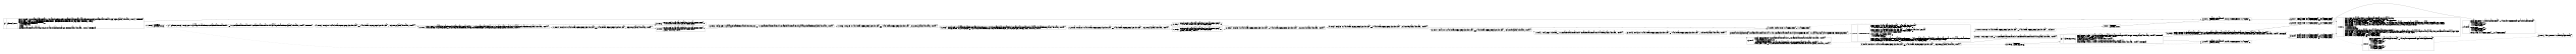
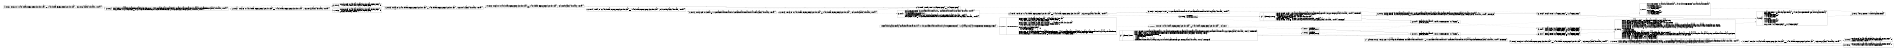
  digraph {
    rankdir=LR
    node [shape=record]
    edge [arrowhead=diamond style=dashed]
    n1 [label="{0\:\ 0x0000|MTH_ENTER_BLOCK\l|0x0000: CONST  (r9 I:?[int, float, short, byte, char]) = (2 ?[int, float, short, byte, char]) \l0x0001: CONST  (r1 I:?[int, float, boolean, short, byte, char, OBJECT, ARRAY]) = \l  (0 ?[int, float, boolean, short, byte, char, OBJECT, ARRAY])\l \l0x0002: CONST  (r3 I:?[boolean, int, float, short, byte, char]) = (1 ?[boolean, int, float, short, byte, char]) \l0x0003: CONST  (r4 I:?[int, float, boolean, short, byte, char, OBJECT, ARRAY]) = \l  (0 ?[int, float, boolean, short, byte, char, OBJECT, ARRAY])\l \l0x0004: AGET  (r6 I:?[OBJECT, ARRAY]) = \l  (r12 I:?[OBJECT, ARRAY][])\l  (r4 I:?[int, short, byte, char])\l \l0x0006: IGET  (r0 I:java.lang.ref.WeakReference\<android.content.Context\>) = (r11 I:com.facebook.ads.internal.view.b.d) com.facebook.ads.internal.view.b.d.c java.lang.ref.WeakReference \l0x0008: INVOKE  (r0 I:java.lang.Object) = (r0 I:java.lang.ref.WeakReference) java.lang.ref.WeakReference.get():java.lang.Object type: VIRTUAL \l0x000c: CHECK_CAST  (r0 I:android.content.Context) = (android.content.Context) (r0 I:?[OBJECT, ARRAY]) \l}"]
    n2 [label="{1\:\ 0x000e|0x000e: IF  (r0 I:?[int, boolean, OBJECT, ARRAY, byte, short, char]) != (0 ?[int, boolean, OBJECT, ARRAY, byte, short, char])  \-\> B:4:0x0017 \l}"]
    n3 [label="{2\:\ 0x0010|0x0010: NEW_ARRAY  (r0 I:android.graphics.Bitmap[]) = (r9 I:int A[IMMUTABLE_TYPE]) type: android.graphics.Bitmap[] \l0x0012: APUT  \l  (r0 I:?[OBJECT, ARRAY][])\l  (r4 I:?[int, short, byte, char])\l  (r1 I:?[OBJECT, ARRAY])\l \l0x0014: APUT  \l  (r0 I:?[OBJECT, ARRAY][])\l  (r3 I:?[int, short, byte, char])\l  (r1 I:?[OBJECT, ARRAY])\l \l}"]
    n4 [label="{4\:\ 0x0017|SYNTHETIC\lSplitter:B:4:0x0017\l}"]
    n5 [label="{3\:\ 0x0016|0x0016: RETURN  (r0 I:android.graphics.Bitmap[]) \l}"]
    n6 [label="{35\:\ 0x0073|ExcHandler: Throwable null\lSplitter:B:4:0x0017\l|0x0073: MOVE_EXCEPTION  (r0 I:?[OBJECT]) =  \l}"]
    n7 [label="{5\:\ ?|Splitter:B:4:0x0017\l|0x0017: INVOKE  (r0 I:com.facebook.ads.internal.d.c) = (r0 I:android.content.Context) com.facebook.ads.internal.d.c.a(android.content.Context):com.facebook.ads.internal.d.c type: STATIC A[Catch:\{ Throwable \-\> 0x0073 \}, TRY_ENTER]\l0x001b: IGET  (r2 I:int) = (r11 I:com.facebook.ads.internal.view.b.d) com.facebook.ads.internal.view.b.d.i int A[Catch:\{ Throwable \-\> 0x0073 \}]\l0x001d: IGET  (r5 I:int) = (r11 I:com.facebook.ads.internal.view.b.d) com.facebook.ads.internal.view.b.d.j int A[Catch:\{ Throwable \-\> 0x0073 \}]\l0x001f: INVOKE  (r2 I:android.graphics.Bitmap) = \l  (r0 I:com.facebook.ads.internal.d.c)\l  (r6 I:java.lang.String)\l  (r2 I:int)\l  (r5 I:int)\l com.facebook.ads.internal.d.c.a(java.lang.String, int, int):android.graphics.Bitmap type: VIRTUAL A[Catch:\{ Throwable \-\> 0x0073 \}, TRY_LEAVE]\l}"]
    n8 [label="{7\:\ 0x0023|SYNTHETIC\lSplitter:B:7:0x0023\l}"]
    n9 [label="{36\:\ 0x0074|0x0074: MOVE  (r2 I:?[OBJECT, ARRAY]) = (r0 I:?[OBJECT, ARRAY]) \l0x0075: MOVE  (r0 I:?[OBJECT, ARRAY]) = (r1 I:?[OBJECT, ARRAY]) \l}"]
    n10 [label="{8\:\ ?|Splitter:B:7:0x0023\l|0x0023: IGET  (r0 I:java.lang.ref.WeakReference\<com.facebook.ads.internal.view.b.b\>) = (r11 I:com.facebook.ads.internal.view.b.d) com.facebook.ads.internal.view.b.d.f java.lang.ref.WeakReference A[Catch:\{ Throwable \-\> 0x0099 \}, TRY_ENTER]\l}"]
    n11 [label="{38\:\ 0x0099|ExcHandler: Throwable null\lSplitter:B:7:0x0023\l|0x0099: MOVE_EXCEPTION  (r0 I:?[OBJECT]) =  \l}"]
    n12 [label="{9\:\ 0x0025|0x0025: IF  (r0 I:?[int, boolean, OBJECT, ARRAY, byte, short, char]) == (0 ?[int, boolean, OBJECT, ARRAY, byte, short, char])  \-\> B:30:0x0062 A[Catch:\{ Throwable \-\> 0x0099 \}]\l}"]
    n13 [label="{39\:\ 0x009a|0x009a: MOVE  (r10 I:?[OBJECT, ARRAY]) = (r0 I:?[OBJECT, ARRAY]) \l0x009b: MOVE  (r0 I:?[OBJECT, ARRAY]) = (r2 I:?[OBJECT, ARRAY]) \l0x009c: MOVE  (r2 I:?[OBJECT, ARRAY]) = (r10 I:?[OBJECT, ARRAY]) \l}"]
    n14 [label="{10\:\ 0x0027|0x0027: IGET  (r0 I:java.lang.ref.WeakReference\<com.facebook.ads.internal.view.b.b\>) = (r11 I:com.facebook.ads.internal.view.b.d) com.facebook.ads.internal.view.b.d.f java.lang.ref.WeakReference A[Catch:\{ Throwable \-\> 0x0099 \}]\l0x0029: INVOKE  (r0 I:java.lang.Object) = (r0 I:java.lang.ref.WeakReference) java.lang.ref.WeakReference.get():java.lang.Object type: VIRTUAL A[Catch:\{ Throwable \-\> 0x0099 \}]\l}"]
    n15 [label="{30\:\ 0x0062|0x0062: MOVE  (r5 I:?[int, float, boolean, short, byte, char, OBJECT, ARRAY]) = \l  (r4 I:?[int, float, boolean, short, byte, char, OBJECT, ARRAY])\l \l}"]
    n16 [label="{11\:\ 0x002d|0x002d: IF  (r0 I:?[int, boolean, OBJECT, ARRAY, byte, short, char]) == (0 ?[int, boolean, OBJECT, ARRAY, byte, short, char])  \-\> B:30:0x0062 A[Catch:\{ Throwable \-\> 0x0099 \}]\l}"]
-   n17 [label="{13\:\ 0x0030|0x0030: IGET  (r0 I:java.lang.ref.WeakReference\<android.view.ViewGroup\>) = (r11 I:com.facebook.ads.internal.view.b.d) com.facebook.ads.internal.view.b.d.g java.lang.ref.WeakReference A[Catch:\{ Throwable \-\> 0x0099 \}]\l}"]
    n18 [label="{12\:\ 0x002f|0x002f: MOVE  (r5 I:?[int, float, boolean, short, byte, char, OBJECT, ARRAY]) = \l  (r3 I:?[int, float, boolean, short, byte, char, OBJECT, ARRAY])\l A[Catch:\{ Throwable \-\> 0x0099 \}]\l}"]
    n19 [label="{14\:\ 0x0032|0x0032: IF  (r0 I:?[int, boolean, OBJECT, ARRAY, byte, short, char]) == (0 ?[int, boolean, OBJECT, ARRAY, byte, short, char])  \-\> B:31:0x0064 A[Catch:\{ Throwable \-\> 0x0099 \}]\l}"]
    n20 [label="{15\:\ 0x0034|0x0034: IGET  (r0 I:java.lang.ref.WeakReference\<android.view.ViewGroup\>) = (r11 I:com.facebook.ads.internal.view.b.d) com.facebook.ads.internal.view.b.d.g java.lang.ref.WeakReference A[Catch:\{ Throwable \-\> 0x0099 \}]\l0x0036: INVOKE  (r0 I:java.lang.Object) = (r0 I:java.lang.ref.WeakReference) java.lang.ref.WeakReference.get():java.lang.Object type: VIRTUAL A[Catch:\{ Throwable \-\> 0x0099 \}]\l}"]
    n21 [label="{31\:\ 0x0064|0x0064: MOVE  (r0 I:?[int, float, boolean, short, byte, char, OBJECT, ARRAY]) = \l  (r4 I:?[int, float, boolean, short, byte, char, OBJECT, ARRAY])\l \l}"]
    n22 [label="{16\:\ 0x003a|0x003a: IF  (r0 I:?[int, boolean, OBJECT, ARRAY, byte, short, char]) == (0 ?[int, boolean, OBJECT, ARRAY, byte, short, char])  \-\> B:31:0x0064 A[Catch:\{ Throwable \-\> 0x0099 \}]\l}"]
    n23 [label="{18\:\ 0x003d|0x003d: IF  (r5 I:?[int, boolean, OBJECT, ARRAY, byte, short, char]) != (0 ?[int, boolean, OBJECT, ARRAY, byte, short, char])  \-\> B:20:0x0041 A[Catch:\{ Throwable \-\> 0x0099 \}]\l}"]
    n24 [label="{17\:\ 0x003c|0x003c: MOVE  (r0 I:?[int, float, boolean, short, byte, char, OBJECT, ARRAY]) = \l  (r3 I:?[int, float, boolean, short, byte, char, OBJECT, ARRAY])\l A[Catch:\{ Throwable \-\> 0x0099 \}]\l}"]
    n25 [label="{19\:\ 0x003f|0x003f: IF  (r0 I:?[int, boolean, OBJECT, ARRAY, byte, short, char]) == (0 ?[int, boolean, OBJECT, ARRAY, byte, short, char])  \-\> B:40:0x009e A[Catch:\{ Throwable \-\> 0x0099 \}]\l}"]
    n26 [label="{20\:\ 0x0041|0x0041: IF  (r2 I:?[int, boolean, OBJECT, ARRAY, byte, short, char]) == (0 ?[int, boolean, OBJECT, ARRAY, byte, short, char])  \-\> B:40:0x009e A[Catch:\{ Throwable \-\> 0x0099 \}]\l}"]
    n27 [label="{40\:\ 0x009e|0x009e: MOVE  (r0 I:?[OBJECT, ARRAY]) = (r1 I:?[OBJECT, ARRAY]) \l}"]
    n28 [label="{21\:\ 0x0043|0x0043: IGET  (r0 I:boolean) = (r11 I:com.facebook.ads.internal.view.b.d) com.facebook.ads.internal.view.b.d.a boolean A[Catch:\{ Throwable \-\> 0x0099 \}]\l}"]
    n29 [label="{28\:\ 0x0059|0x0059: MOVE  (r1 I:?[OBJECT, ARRAY]) = (r2 I:?[OBJECT, ARRAY]) \l}"]
    n30 [label="{22\:\ 0x0045|0x0045: IF  (r0 I:?[int, boolean, OBJECT, ARRAY, byte, short, char]) != (0 ?[int, boolean, OBJECT, ARRAY, byte, short, char])  \-\> B:40:0x009e A[Catch:\{ Throwable \-\> 0x0099 \}]\l}"]
    n31 [label="{23\:\ 0x0047|0x0047: NEW_INSTANCE  (r5 I:com.facebook.ads.internal.q.b.e) =  com.facebook.ads.internal.q.b.e A[Catch:\{ Throwable \-\> 0x0099 \}]\l0x0049: INVOKE  \l  (r5 I:com.facebook.ads.internal.q.b.e)\l  (r2 I:android.graphics.Bitmap)\l com.facebook.ads.internal.q.b.e.\<init\>(android.graphics.Bitmap):void type: DIRECT A[Catch:\{ Throwable \-\> 0x0099 \}]\l0x004c: IGET  (r0 I:int) = (r11 I:com.facebook.ads.internal.view.b.d) com.facebook.ads.internal.view.b.d.d int A[Catch:\{ Throwable \-\> 0x0099 \}]\l}"]
    n32 [label="{24\:\ 0x004e|0x004e: IF  (r0 I:?[int, boolean, OBJECT, ARRAY, byte, short, char]) == (0 ?[int, boolean, OBJECT, ARRAY, byte, short, char])  \-\> B:32:0x0066 A[Catch:\{ Throwable \-\> 0x0099 \}]\l}"]
    n33 [label="{25\:\ 0x0050|0x0050: IGET  (r0 I:int) = (r11 I:com.facebook.ads.internal.view.b.d) com.facebook.ads.internal.view.b.d.d int A[Catch:\{ Throwable \-\> 0x0099 \}]\l}"]
    n34 [label="{32\:\ 0x0066|SYNTHETIC\lSplitter:B:32:0x0066\l}"]
    n35 [label="{26\:\ 0x0052|0x0052: INVOKE  (r5 I:com.facebook.ads.internal.q.b.e), (r0 I:int) com.facebook.ads.internal.q.b.e.a(int):android.graphics.Bitmap type: VIRTUAL A[Catch:\{ Throwable \-\> 0x0099 \}]\l0x0055: INVOKE  (r0 I:android.graphics.Bitmap) = (r5 I:com.facebook.ads.internal.q.b.e) com.facebook.ads.internal.q.b.e.a():android.graphics.Bitmap type: VIRTUAL A[Catch:\{ Throwable \-\> 0x0099 \}, TRY_LEAVE]\l}"]
    n36 [label="{33\:\ ?|Splitter:B:32:0x0066\l|0x0066: INVOKE  (r0 I:int) = (r2 I:android.graphics.Bitmap) android.graphics.Bitmap.getWidth():int type: VIRTUAL A[Catch:\{ Throwable \-\> 0x0099 \}, TRY_ENTER]\l0x006a: CAST  (r0 I:float) = (float) (r0 I:int) A[Catch:\{ Throwable \-\> 0x0099 \}]\l0x006b: CONST  (r7 I:?[int, float, short, byte, char]) = \l  (1109393408(0x42200000, float:40.0) ?[int, float, short, byte, char])\l A[Catch:\{ Throwable \-\> 0x0099 \}]\l0x006d: ARITH  (r0 I:float) = (r0 I:float) \/ (r7 I:float) A[Catch:\{ Throwable \-\> 0x0099 \}]\l0x006e: INVOKE  (r0 I:int) = (r0 I:float) java.lang.Math.round(float):int type: STATIC A[Catch:\{ Throwable \-\> 0x0099 \}, TRY_LEAVE]\l}"]
    n37 [label="{29\:\ 0x005a|0x005a: NEW_ARRAY  (r2 I:android.graphics.Bitmap[]) = (r9 I:int A[IMMUTABLE_TYPE]) type: android.graphics.Bitmap[] \l0x005c: APUT  \l  (r2 I:?[OBJECT, ARRAY][])\l  (r4 I:?[int, short, byte, char])\l  (r1 I:?[OBJECT, ARRAY])\l \l0x005e: APUT  \l  (r2 I:?[OBJECT, ARRAY][])\l  (r3 I:?[int, short, byte, char])\l  (r0 I:?[OBJECT, ARRAY])\l \l0x0060: MOVE  (r0 I:?[OBJECT, ARRAY]) = (r2 I:?[OBJECT, ARRAY]) \l}"]
    n38 [label="{37\:\ 0x0076|0x0076: SGET  (r5 I:java.lang.String) =  com.facebook.ads.internal.view.b.d.b java.lang.String \l0x0078: NEW_INSTANCE  (r7 I:java.lang.StringBuilder) =  java.lang.StringBuilder \l0x007a: INVOKE  (r7 I:java.lang.StringBuilder) java.lang.StringBuilder.\<init\>():void type: DIRECT \l0x007d: CONST_STR  (r8 I:java.lang.String) =  \"Error downloading image: \" \l0x007f: INVOKE  (r7 I:java.lang.StringBuilder) = (r7 I:java.lang.StringBuilder), (r8 I:java.lang.String) java.lang.StringBuilder.append(java.lang.String):java.lang.StringBuilder type: VIRTUAL \l0x0083: INVOKE  (r6 I:java.lang.StringBuilder) = (r7 I:java.lang.StringBuilder), (r6 I:java.lang.String) java.lang.StringBuilder.append(java.lang.String):java.lang.StringBuilder type: VIRTUAL \l0x0087: INVOKE  (r6 I:java.lang.String) = (r6 I:java.lang.StringBuilder) java.lang.StringBuilder.toString():java.lang.String type: VIRTUAL \l0x008b: INVOKE  \l  (r5 I:java.lang.String)\l  (r6 I:java.lang.String)\l  (r2 I:java.lang.Throwable)\l android.util.Log.e(java.lang.String, java.lang.String, java.lang.Throwable):int type: STATIC \l0x008e: INVOKE  (r2 I:com.facebook.ads.internal.j.a) = (r2 I:java.lang.Throwable), (r1 I:java.lang.String) com.facebook.ads.internal.j.a.a(java.lang.Throwable, java.lang.String):com.facebook.ads.internal.j.a type: STATIC \l0x0092: INVOKE  (r2 I:com.facebook.ads.internal.j.a) com.facebook.ads.internal.j.b.a(com.facebook.ads.internal.j.a):void type: STATIC \l0x0095: MOVE  (r10 I:?[OBJECT, ARRAY]) = (r1 I:?[OBJECT, ARRAY]) \l0x0096: MOVE  (r1 I:?[OBJECT, ARRAY]) = (r0 I:?[OBJECT, ARRAY]) \l0x0097: MOVE  (r0 I:?[OBJECT, ARRAY]) = (r10 I:?[OBJECT, ARRAY]) \l}"]
    n39 [label="{protected android.graphics.Bitmap[] com.facebook.ads.internal.view.b.d.a((r11 'this' I:com.facebook.ads.internal.view.b.d A[IMMUTABLE_TYPE, THIS]), (r12 I:java.lang.String[] A[IMMUTABLE_TYPE, METHOD_ARGUMENT])) }"]
    n1 -> n2 [style=dotted]
    n2 -> n3 [arrowhead=dot style=dotted]
    n2 -> n4 [arrowhead=dot]
    n3 -> n5
    n4 -> n6 [style=solid]
    n6 -> n9 [style=solid]
    n7 -> n6 [arrowhead=dot style=solid]
    n7 -> n8 [style=dotted]
    n8 -> n10 [style=dotted]
    n8 -> n11 [style=dotted]
    n9 -> n38
    n10 -> n12 [style=dotted]
    n11 -> n13 [style=dotted]
    n12 -> n14
    n12 -> n15 [style=solid]
    n13 -> n38 [arrowhead=dot]
    n14 -> n16
-   n15 -> n17 [arrowhead=dot style=dotted]
    n16 -> n15 [style=dotted]
    n16 -> n18
-   n17 -> n19 [style=dotted]
-   n18 -> n17 [style=solid]
    n19 -> n20
    n19 -> n21 [arrowhead=dot]
    n20 -> n22 [arrowhead=dot]
    n21 -> n23 [style=solid]
    n22 -> n21
    n22 -> n24 [arrowhead=dot]
    n23 -> n25
    n23 -> n26 [arrowhead=dot style=dotted]
    n24 -> n23 [style=dotted]
    n25 -> n26 [style=dotted]
    n25 -> n27 [arrowhead=dot style=solid]
    n26 -> n27 [style=dotted]
    n26 -> n28 [arrowhead=dot style=dotted]
    n27 -> n29 [arrowhead=dot style=dotted]
    n28 -> n30 [arrowhead=dot]
    n29 -> n37 [style=solid]
    n30 -> n27 [arrowhead=dot]
    n30 -> n31 [style=dotted]
    n31 -> n32 [arrowhead=dot]
    n32 -> n33 [arrowhead=dot style=solid]
    n32 -> n34 [arrowhead=dot]
    n33 -> n35 [arrowhead=dot]
    n34 -> n11 [arrowhead=dot style=dotted]
    n34 -> n36 [style=solid]
    n35 -> n29 [style=solid]
    n36 -> n11 [style=solid]
    n36 -> n35 [arrowhead=dot style=solid]
    n37 -> n5
    n38 -> n37 [arrowhead=dot]
    n39 -> n1 [arrowhead=dot style=solid]
  }
